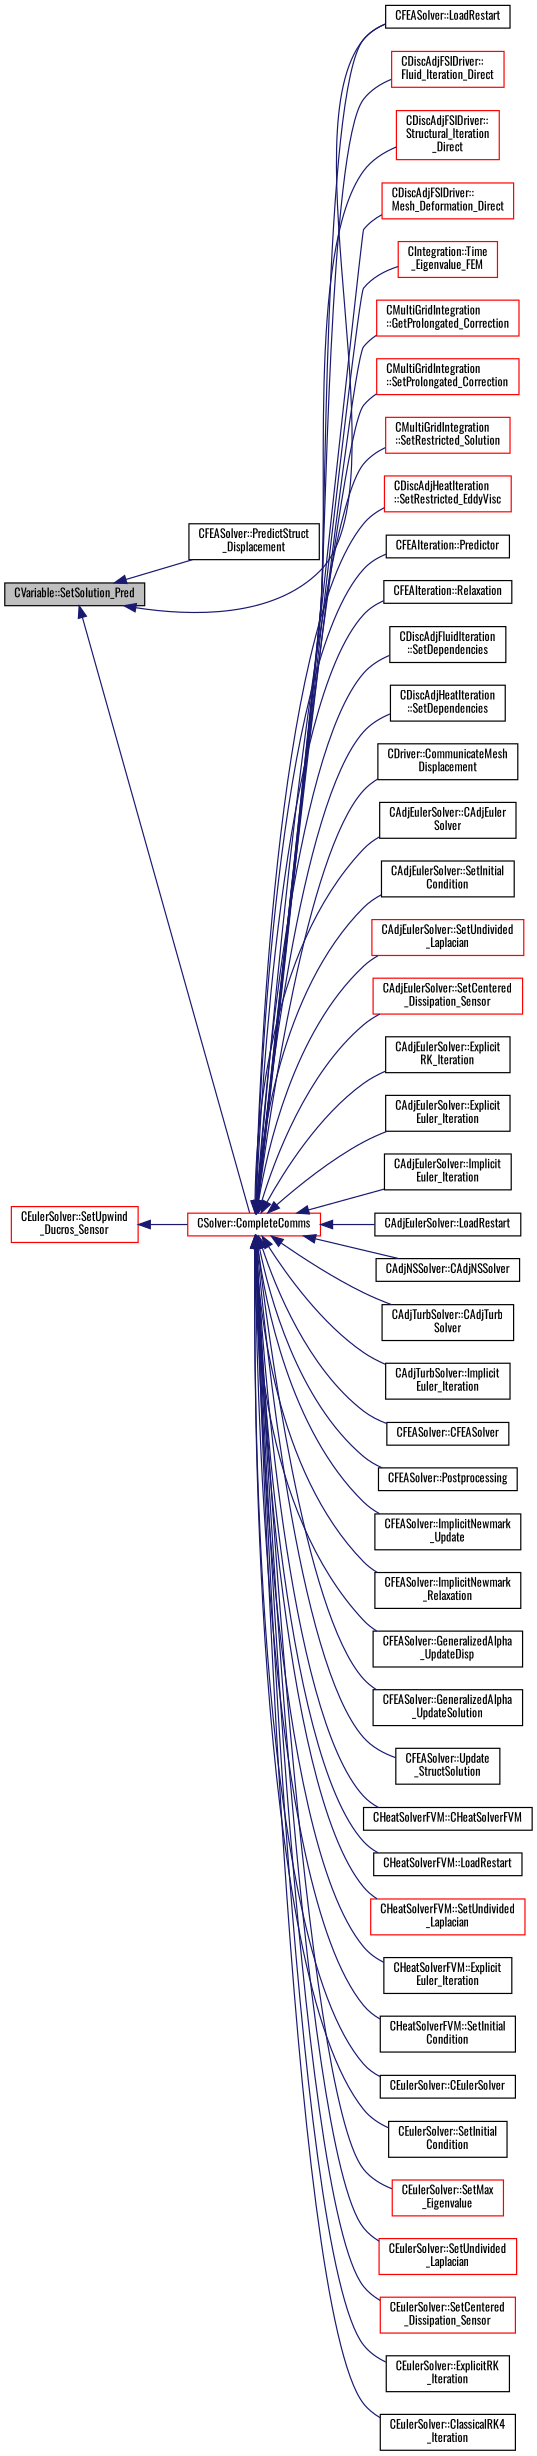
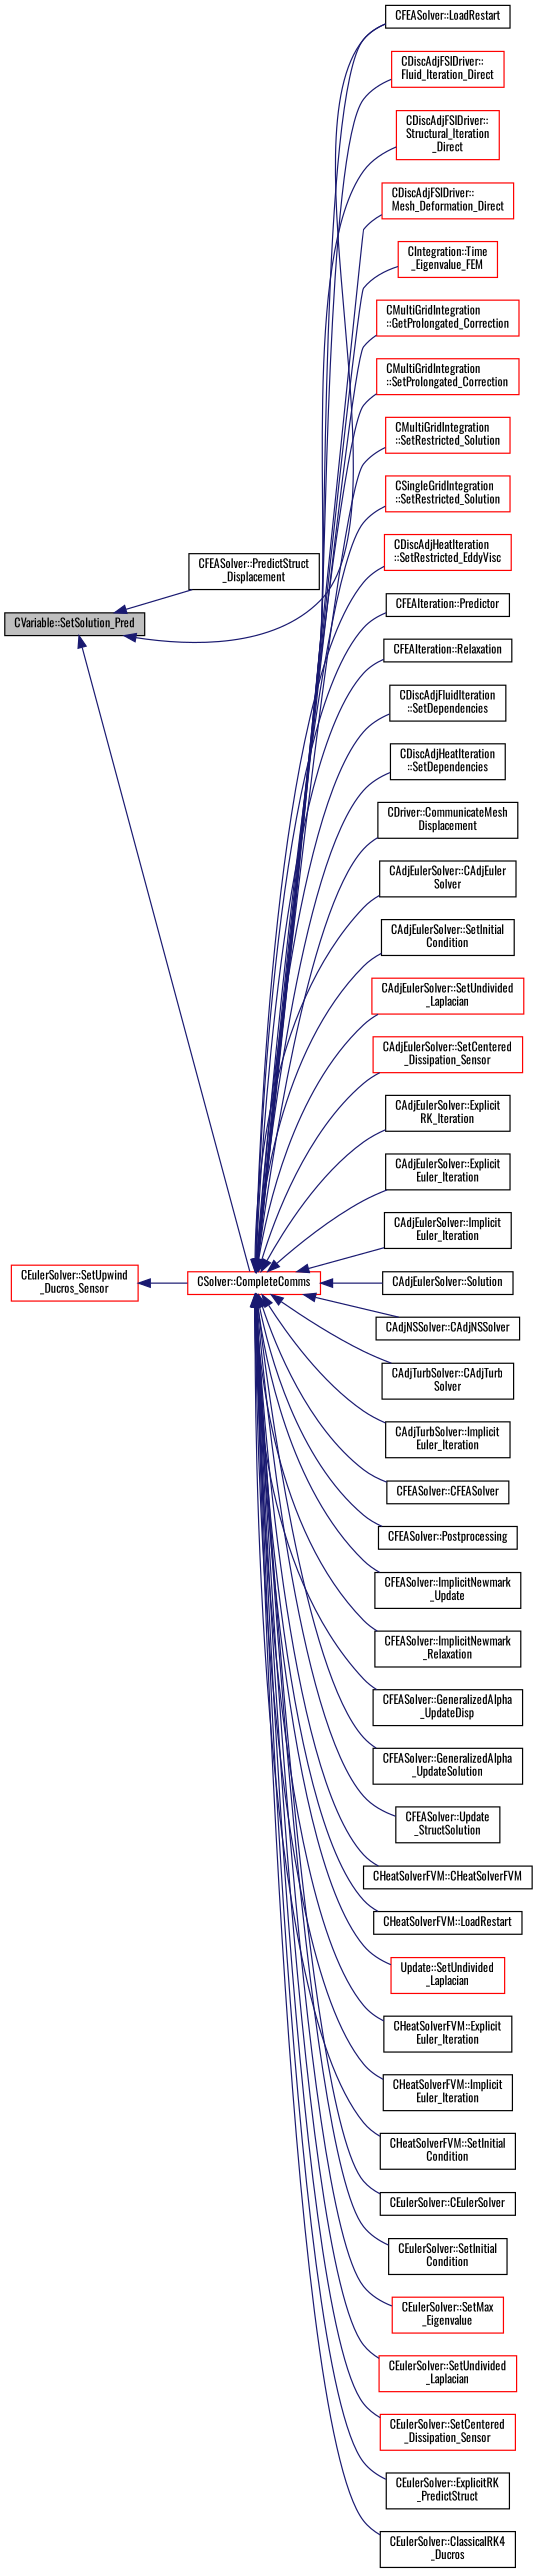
  digraph {
    fontname=Oswald
    rankdir=LR
    node [color=black fillcolor=white fontname=Oswald fontsize=10 shape=record style=filled]
    edge [color=midnightblue dir=back fontname=Oswald fontsize=10 labelfontname=Helvetica labelfontsize=10 style=solid]
    n1 [fillcolor=grey75 fontcolor=black height=0.2 label="CVariable::SetSolution_Pred" width=0.4]
    n2 [height=0.2 label="CFEASolver::PredictStruct\l_Displacement" width=0.4]
    n3 [height=0.2 label="CFEASolver::LoadRestart" width=0.4]
    n4 [color=red height=0.2 label="CSolver::CompleteComms" width=0.4]
    n5 [color=red height=0.2 label="CDiscAdjFSIDriver::\lFluid_Iteration_Direct" width=0.4]
    n6 [color=red height=0.2 label="CDiscAdjFSIDriver::\lStructural_Iteration\l_Direct" width=0.4]
    n7 [color=red height=0.2 label="CDiscAdjFSIDriver::\lMesh_Deformation_Direct" width=0.4]
    n8 [color=red height=0.2 label="CIntegration::Time\l_Eigenvalue_FEM" width=0.4]
    n9 [color=red height=0.2 label="CMultiGridIntegration\l::GetProlongated_Correction" width=0.4]
    n10 [color=red height=0.2 label="CMultiGridIntegration\l::SetProlongated_Correction" width=0.4]
    n11 [color=red height=0.2 label="CMultiGridIntegration\l::SetRestricted_Solution" width=0.4]
+   n12 [color=red height=0.2 label="CSingleGridIntegration\l::SetRestricted_Solution" width=0.4]
    n13 [color=red height=0.2 label="CDiscAdjHeatIteration\l::SetRestricted_EddyVisc" width=0.4]
    n14 [height=0.2 label="CFEAIteration::Predictor" width=0.4]
    n15 [height=0.2 label="CFEAIteration::Relaxation" width=0.4]
    n16 [height=0.2 label="CDiscAdjFluidIteration\l::SetDependencies" width=0.4]
    n17 [height=0.2 label="CDiscAdjHeatIteration\l::SetDependencies" width=0.4]
    n18 [height=0.2 label="CDriver::CommunicateMesh\lDisplacement" width=0.4]
    n19 [height=0.2 label="CAdjEulerSolver::CAdjEuler\lSolver" width=0.4]
    n20 [height=0.2 label="CAdjEulerSolver::SetInitial\lCondition" width=0.4]
    n21 [color=red height=0.2 label="CAdjEulerSolver::SetUndivided\l_Laplacian" width=0.4]
    n22 [color=red height=0.2 label="CAdjEulerSolver::SetCentered\l_Dissipation_Sensor" width=0.4]
    n23 [height=0.2 label="CAdjEulerSolver::Explicit\lRK_Iteration" width=0.4]
    n24 [height=0.2 label="CAdjEulerSolver::Explicit\lEuler_Iteration" width=0.4]
    n25 [height=0.2 label="CAdjEulerSolver::Implicit\lEuler_Iteration" width=0.4]
-   n26 [height=0.2 label="CAdjEulerSolver::LoadRestart" width=0.4]
+   n26 [height=0.2 label="CAdjEulerSolver::Solution" width=0.4]
    n27 [height=0.2 label="CAdjNSSolver::CAdjNSSolver" width=0.4]
    n28 [height=0.2 label="CAdjTurbSolver::CAdjTurb\lSolver" width=0.4]
    n29 [height=0.2 label="CAdjTurbSolver::Implicit\lEuler_Iteration" width=0.4]
    n30 [height=0.2 label="CFEASolver::CFEASolver" width=0.4]
    n31 [height=0.2 label="CFEASolver::Postprocessing" width=0.4]
    n32 [height=0.2 label="CFEASolver::ImplicitNewmark\l_Update" width=0.4]
    n33 [height=0.2 label="CFEASolver::ImplicitNewmark\l_Relaxation" width=0.4]
    n34 [height=0.2 label="CFEASolver::GeneralizedAlpha\l_UpdateDisp" width=0.4]
    n35 [height=0.2 label="CFEASolver::GeneralizedAlpha\l_UpdateSolution" width=0.4]
    n36 [height=0.2 label="CFEASolver::Update\l_StructSolution" width=0.4]
    n37 [height=0.2 label="CHeatSolverFVM::CHeatSolverFVM" width=0.4]
    n38 [height=0.2 label="CHeatSolverFVM::LoadRestart" width=0.4]
-   n39 [color=red height=0.2 label="CHeatSolverFVM::SetUndivided\l_Laplacian" width=0.4]
+   n39 [color=red height=0.2 label="Update::SetUndivided\l_Laplacian" width=0.4]
    n40 [height=0.2 label="CHeatSolverFVM::Explicit\lEuler_Iteration" width=0.4]
+   n41 [height=0.2 label="CHeatSolverFVM::Implicit\lEuler_Iteration" width=0.4]
    n42 [height=0.2 label="CHeatSolverFVM::SetInitial\lCondition" width=0.4]
    n43 [height=0.2 label="CEulerSolver::CEulerSolver" width=0.4]
    n44 [height=0.2 label="CEulerSolver::SetInitial\lCondition" width=0.4]
    n45 [color=red height=0.2 label="CEulerSolver::SetMax\l_Eigenvalue" width=0.4]
    n46 [color=red height=0.2 label="CEulerSolver::SetUndivided\l_Laplacian" width=0.4]
    n47 [color=red height=0.2 label="CEulerSolver::SetCentered\l_Dissipation_Sensor" width=0.4]
-   n48 [height=0.2 label="CEulerSolver::ExplicitRK\l_Iteration" width=0.4]
-   n49 [height=0.2 label="CEulerSolver::ClassicalRK4\l_Iteration" width=0.4]
+   n48 [height=0.2 label="CEulerSolver::ExplicitRK\l_PredictStruct" width=0.4]
+   n49 [height=0.2 label="CEulerSolver::ClassicalRK4\l_Ducros" width=0.4]
    n50 [color=red height=0.2 label="CEulerSolver::SetUpwind\l_Ducros_Sensor" width=0.4]
    n1 -> n2
    n1 -> n3
    n1 -> n4
    n4 -> n3
    n4 -> n5
    n4 -> n6
    n4 -> n7
    n4 -> n8
    n4 -> n9
    n4 -> n10
    n4 -> n11
+   n4 -> n12
    n4 -> n13
    n4 -> n14
    n4 -> n15
    n4 -> n16
    n4 -> n17
    n4 -> n18
    n4 -> n19
    n4 -> n20
    n4 -> n21
    n4 -> n22
    n4 -> n23
    n4 -> n24
    n4 -> n25
    n4 -> n26
    n4 -> n27
    n4 -> n28
    n4 -> n29
    n4 -> n30
    n4 -> n31
    n4 -> n32
    n4 -> n33
    n4 -> n34
    n4 -> n35
    n4 -> n36
    n4 -> n37
    n4 -> n38
    n4 -> n39
    n4 -> n40
+   n4 -> n41
    n4 -> n42
    n4 -> n43
    n4 -> n44
    n4 -> n45
    n4 -> n46
    n4 -> n47
    n4 -> n48
    n4 -> n49
    n50 -> n4
  }
